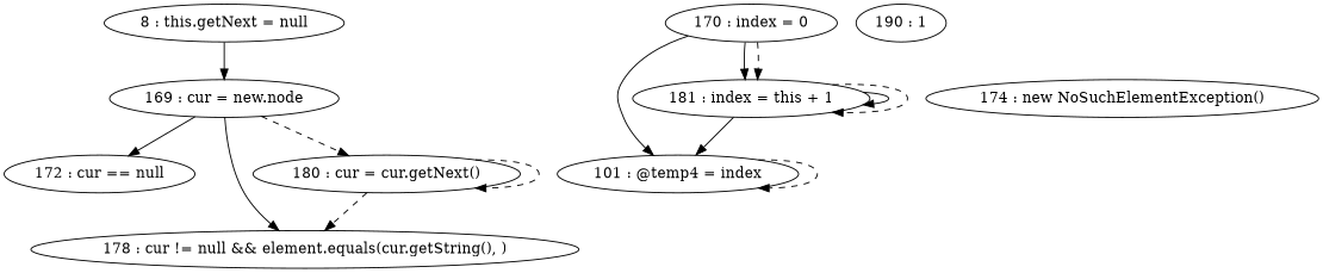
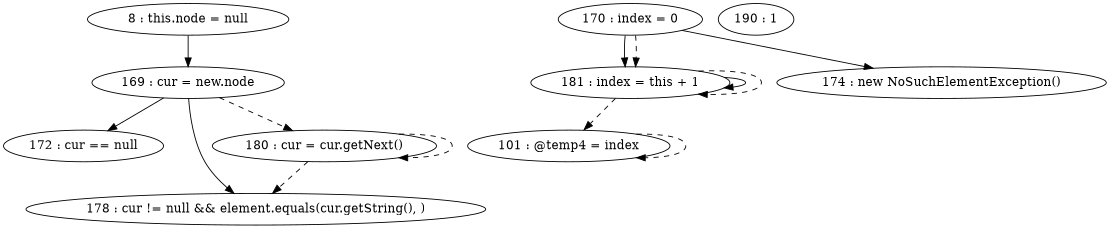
  digraph {
    n1 [label="169 : cur = new.node"]
-   "8 : this.node = null" [label="8 : this.getNext = null"]
+   "8 : this.node = null"
    "172 : cur == null"
    "178 : cur != null && element.equals(cur.getString(), )"
    "180 : cur = cur.getNext()"
    n6 [label="101 : @temp4 = index"]
    "170 : index = 0"
    n8 [label="181 : index = this + 1"]
    "174 : new NoSuchElementException()"
    "190 : 1"
    n1 -> "172 : cur == null"
    n1 -> "178 : cur != null && element.equals(cur.getString(), )"
    n1 -> "180 : cur = cur.getNext()" [style=dashed]
    "8 : this.node = null" -> n1
    "180 : cur = cur.getNext()" -> "178 : cur != null && element.equals(cur.getString(), )" [style=dashed]
    "180 : cur = cur.getNext()" -> "180 : cur = cur.getNext()" [style=dashed]
    n6 -> n6 [style=dashed]
-   "170 : index = 0" -> n6
+   "170 : index = 0" -> "174 : new NoSuchElementException()"
    "170 : index = 0" -> n8
    "170 : index = 0" -> n8 [style=dashed]
-   n8 -> n6
+   n8 -> n6 [style=dashed]
    n8 -> n8
    n8 -> n8 [style=dashed]
  }
